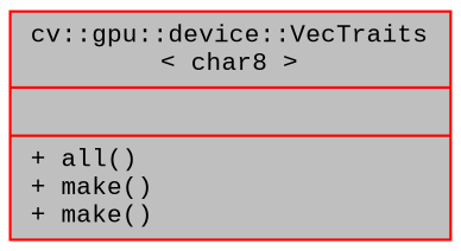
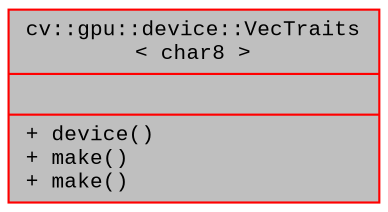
  digraph {
    fontname="Liberation Mono"
-   n1 [color=red fillcolor=grey75 fontcolor=black fontname="Liberation Mono" fontsize=10 height=0.2 label="{cv::gpu::device::VecTraits\l\< char8 \>\n||+ all()\l+ make()\l+ make()\l}" shape=record style=filled width=0.4]
+   n1 [color=red fillcolor=grey75 fontcolor=black fontname="Liberation Mono" fontsize=10 height=0.2 label="{cv::gpu::device::VecTraits\l\< char8 \>\n||+ device()\l+ make()\l+ make()\l}" shape=record style=filled width=0.4]
  }
